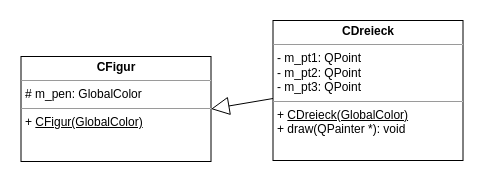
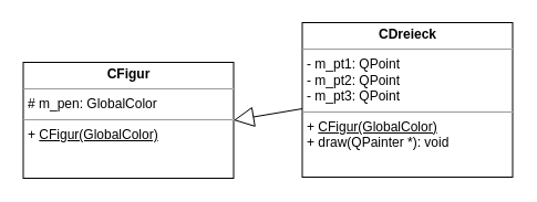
  <mxCell id="0" />
  <mxCell id="1" parent="0" />
  <mxCell id="2" value="&lt;p style=&quot;margin: 0px ; margin-top: 4px ; text-align: center&quot;&gt;&lt;b&gt;CFigur&lt;/b&gt;&lt;/p&gt;&lt;hr size=&quot;1&quot;&gt;&lt;p style=&quot;margin: 0px ; margin-left: 4px&quot;&gt;# m_pen: GlobalColor&lt;br&gt;&lt;/p&gt;&lt;hr size=&quot;1&quot;&gt;&lt;p style=&quot;margin: 0px ; margin-left: 4px&quot;&gt;+ &lt;u&gt;CFigur(GlobalColor)&lt;/u&gt;&lt;/p&gt;" style="verticalAlign=top;align=left;overflow=fill;fontSize=12;fontFamily=Helvetica;html=1;rounded=0;shadow=0;comic=0;labelBackgroundColor=none;strokeColor=#000000;strokeWidth=1;fillColor=#ffffff;" parent="1" vertex="1"><mxGeometry x="20.5" y="56" width="190" height="105" as="geometry" /></mxCell>
- <mxCell id="3" value="&lt;p style=&quot;margin: 0px ; margin-top: 4px ; text-align: center&quot;&gt;&lt;b&gt;CDreieck&lt;/b&gt;&lt;/p&gt;&lt;hr size=&quot;1&quot;&gt;&lt;p style=&quot;margin: 0px ; margin-left: 4px&quot;&gt;- m_pt1: QPoint&lt;br&gt;- m_pt2: QPoint&lt;br&gt;&lt;/p&gt;&lt;p style=&quot;margin: 0px ; margin-left: 4px&quot;&gt;- m_pt3: QPoint&lt;br&gt;&lt;/p&gt;&lt;hr size=&quot;1&quot;&gt;&lt;p style=&quot;margin: 0px ; margin-left: 4px&quot;&gt;+ &lt;u&gt;CDreieck(GlobalColor)&lt;/u&gt;&lt;/p&gt;&lt;p style=&quot;margin: 0px ; margin-left: 4px&quot;&gt;+ draw(QPainter *): void&lt;/p&gt;" style="verticalAlign=top;align=left;overflow=fill;fontSize=12;fontFamily=Helvetica;html=1;rounded=0;shadow=0;comic=0;labelBackgroundColor=none;strokeColor=#000000;strokeWidth=1;fillColor=#ffffff;" parent="1" vertex="1"><mxGeometry x="272.5" y="20" width="190" height="140" as="geometry" /></mxCell>
+ <mxCell id="3" value="&lt;p style=&quot;margin: 0px ; margin-top: 4px ; text-align: center&quot;&gt;&lt;b&gt;CDreieck&lt;/b&gt;&lt;/p&gt;&lt;hr size=&quot;1&quot;&gt;&lt;p style=&quot;margin: 0px ; margin-left: 4px&quot;&gt;- m_pt1: QPoint&lt;br&gt;- m_pt2: QPoint&lt;br&gt;&lt;/p&gt;&lt;p style=&quot;margin: 0px ; margin-left: 4px&quot;&gt;- m_pt3: QPoint&lt;br&gt;&lt;/p&gt;&lt;hr size=&quot;1&quot;&gt;&lt;p style=&quot;margin: 0px ; margin-left: 4px&quot;&gt;+ &lt;u&gt;CFigur(GlobalColor)&lt;/u&gt;&lt;/p&gt;&lt;p style=&quot;margin: 0px ; margin-left: 4px&quot;&gt;+ draw(QPainter *): void&lt;/p&gt;" style="verticalAlign=top;align=left;overflow=fill;fontSize=12;fontFamily=Helvetica;html=1;rounded=0;shadow=0;comic=0;labelBackgroundColor=none;strokeColor=#000000;strokeWidth=1;fillColor=#ffffff;" parent="1" vertex="1"><mxGeometry x="272.5" y="20" width="190" height="140" as="geometry" /></mxCell>
  <mxCell id="4" value="" style="endArrow=block;endSize=16;endFill=0;html=1;entryX=1;entryY=0.5;entryDx=0;entryDy=0;exitX=0;exitY=0.5;exitDx=0;exitDy=0;" parent="1" target="2" edge="1"><mxGeometry width="160" relative="1" as="geometry"><mxPoint x="272.5" y="98" as="sourcePoint" /><mxPoint x="187.5" y="178" as="targetPoint" /></mxGeometry></mxCell>
